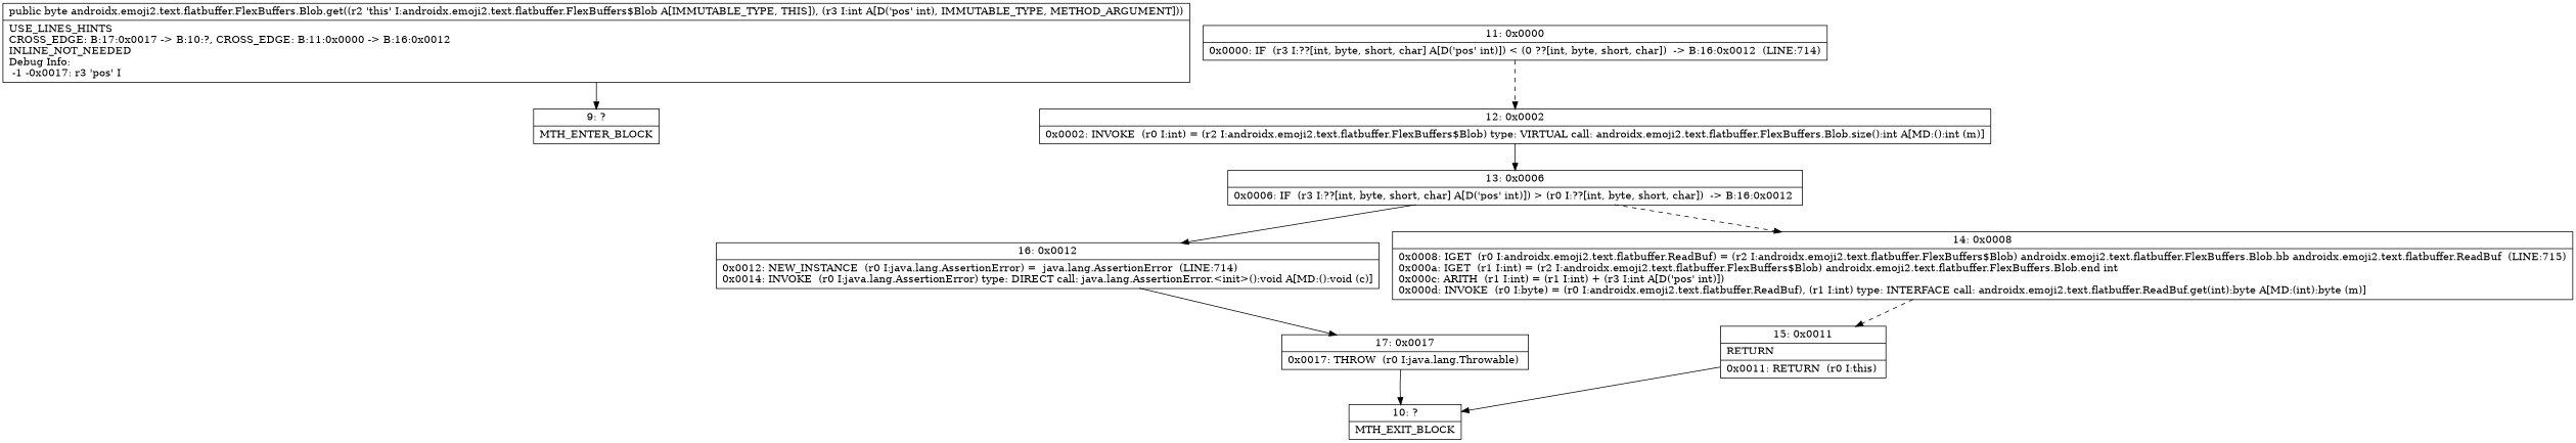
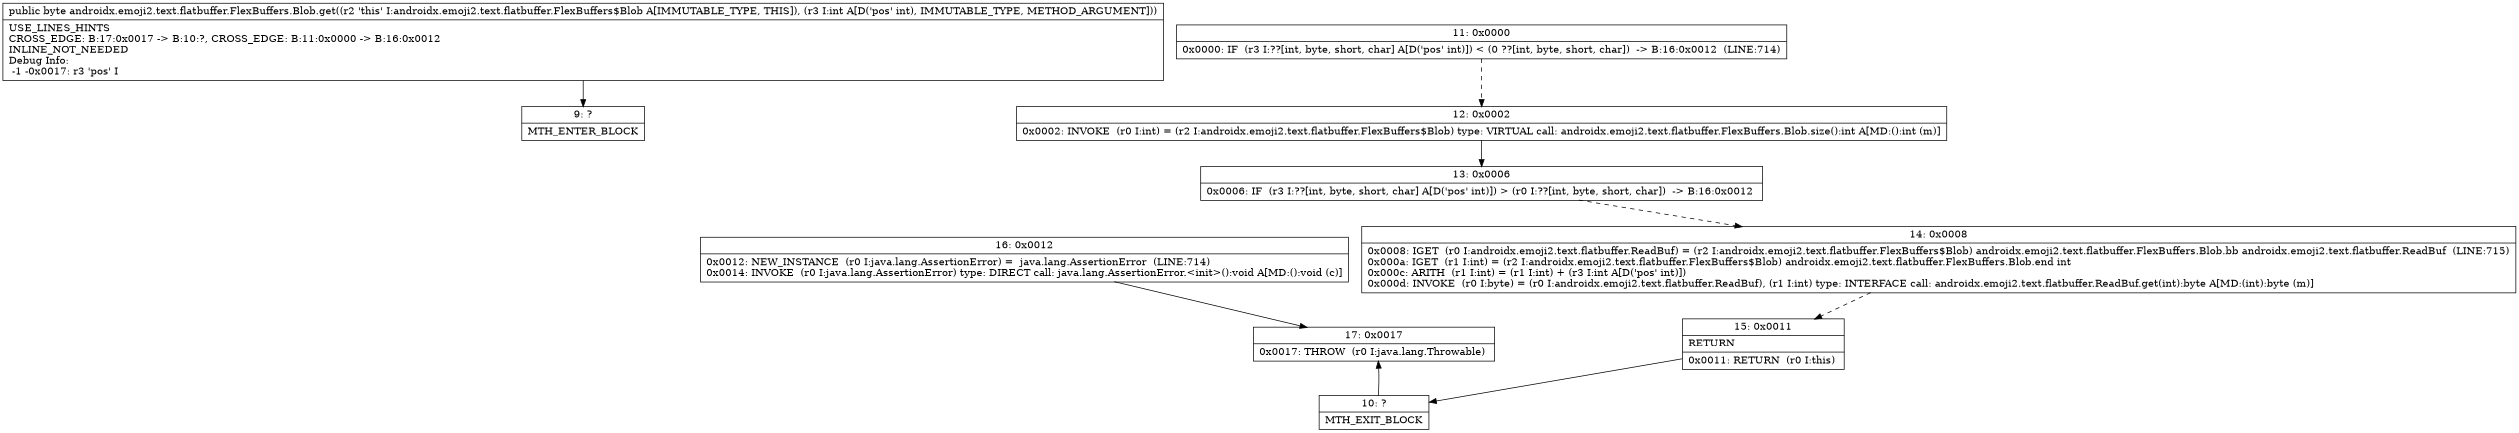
  digraph {
    node [shape=record]
    n1 [label="{9\:\ ?|MTH_ENTER_BLOCK\l}"]
    n2 [label="{11\:\ 0x0000|0x0000: IF  (r3 I:??[int, byte, short, char] A[D('pos' int)]) \< (0 ??[int, byte, short, char])  \-\> B:16:0x0012  (LINE:714)\l}"]
    n3 [label="{12\:\ 0x0002|0x0002: INVOKE  (r0 I:int) = (r2 I:androidx.emoji2.text.flatbuffer.FlexBuffers$Blob) type: VIRTUAL call: androidx.emoji2.text.flatbuffer.FlexBuffers.Blob.size():int A[MD:():int (m)]\l}"]
    n4 [label="{13\:\ 0x0006|0x0006: IF  (r3 I:??[int, byte, short, char] A[D('pos' int)]) \> (r0 I:??[int, byte, short, char])  \-\> B:16:0x0012 \l}"]
    n5 [label="{16\:\ 0x0012|0x0012: NEW_INSTANCE  (r0 I:java.lang.AssertionError) =  java.lang.AssertionError  (LINE:714)\l0x0014: INVOKE  (r0 I:java.lang.AssertionError) type: DIRECT call: java.lang.AssertionError.\<init\>():void A[MD:():void (c)]\l}"]
    n6 [label="{17\:\ 0x0017|0x0017: THROW  (r0 I:java.lang.Throwable) \l}"]
    n7 [label="{14\:\ 0x0008|0x0008: IGET  (r0 I:androidx.emoji2.text.flatbuffer.ReadBuf) = (r2 I:androidx.emoji2.text.flatbuffer.FlexBuffers$Blob) androidx.emoji2.text.flatbuffer.FlexBuffers.Blob.bb androidx.emoji2.text.flatbuffer.ReadBuf  (LINE:715)\l0x000a: IGET  (r1 I:int) = (r2 I:androidx.emoji2.text.flatbuffer.FlexBuffers$Blob) androidx.emoji2.text.flatbuffer.FlexBuffers.Blob.end int \l0x000c: ARITH  (r1 I:int) = (r1 I:int) + (r3 I:int A[D('pos' int)]) \l0x000d: INVOKE  (r0 I:byte) = (r0 I:androidx.emoji2.text.flatbuffer.ReadBuf), (r1 I:int) type: INTERFACE call: androidx.emoji2.text.flatbuffer.ReadBuf.get(int):byte A[MD:(int):byte (m)]\l}"]
    n8 [label="{15\:\ 0x0011|RETURN\l|0x0011: RETURN  (r0 I:this) \l}"]
    n9 [label="{10\:\ ?|MTH_EXIT_BLOCK\l}"]
    n10 [label="{public byte androidx.emoji2.text.flatbuffer.FlexBuffers.Blob.get((r2 'this' I:androidx.emoji2.text.flatbuffer.FlexBuffers$Blob A[IMMUTABLE_TYPE, THIS]), (r3 I:int A[D('pos' int), IMMUTABLE_TYPE, METHOD_ARGUMENT]))  | USE_LINES_HINTS\lCROSS_EDGE: B:17:0x0017 \-\> B:10:?, CROSS_EDGE: B:11:0x0000 \-\> B:16:0x0012\lINLINE_NOT_NEEDED\lDebug Info:\l  \-1 \-0x0017: r3 'pos' I\l}"]
    n2 -> n3 [style=dashed]
    n3 -> n4
-   n4 -> n5
    n4 -> n7 [style=dashed]
    n5 -> n6
-   n6 -> n9
+   n9 -> n6
    n7 -> n8 [style=dashed]
    n8 -> n9
    n10 -> n1
  }
